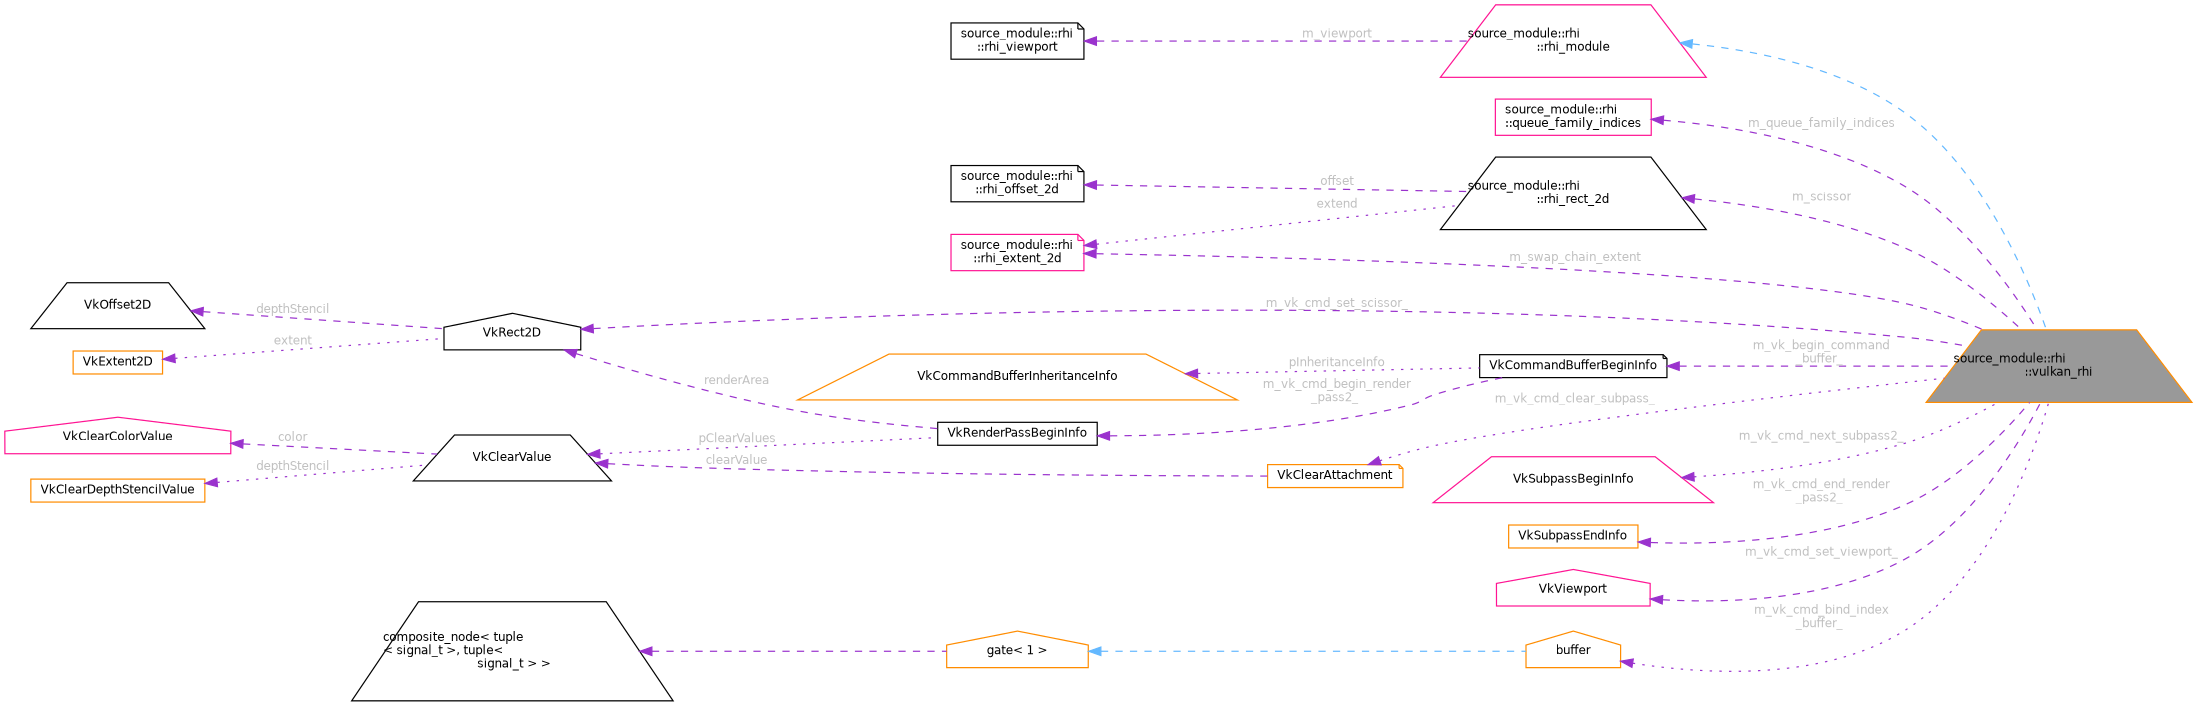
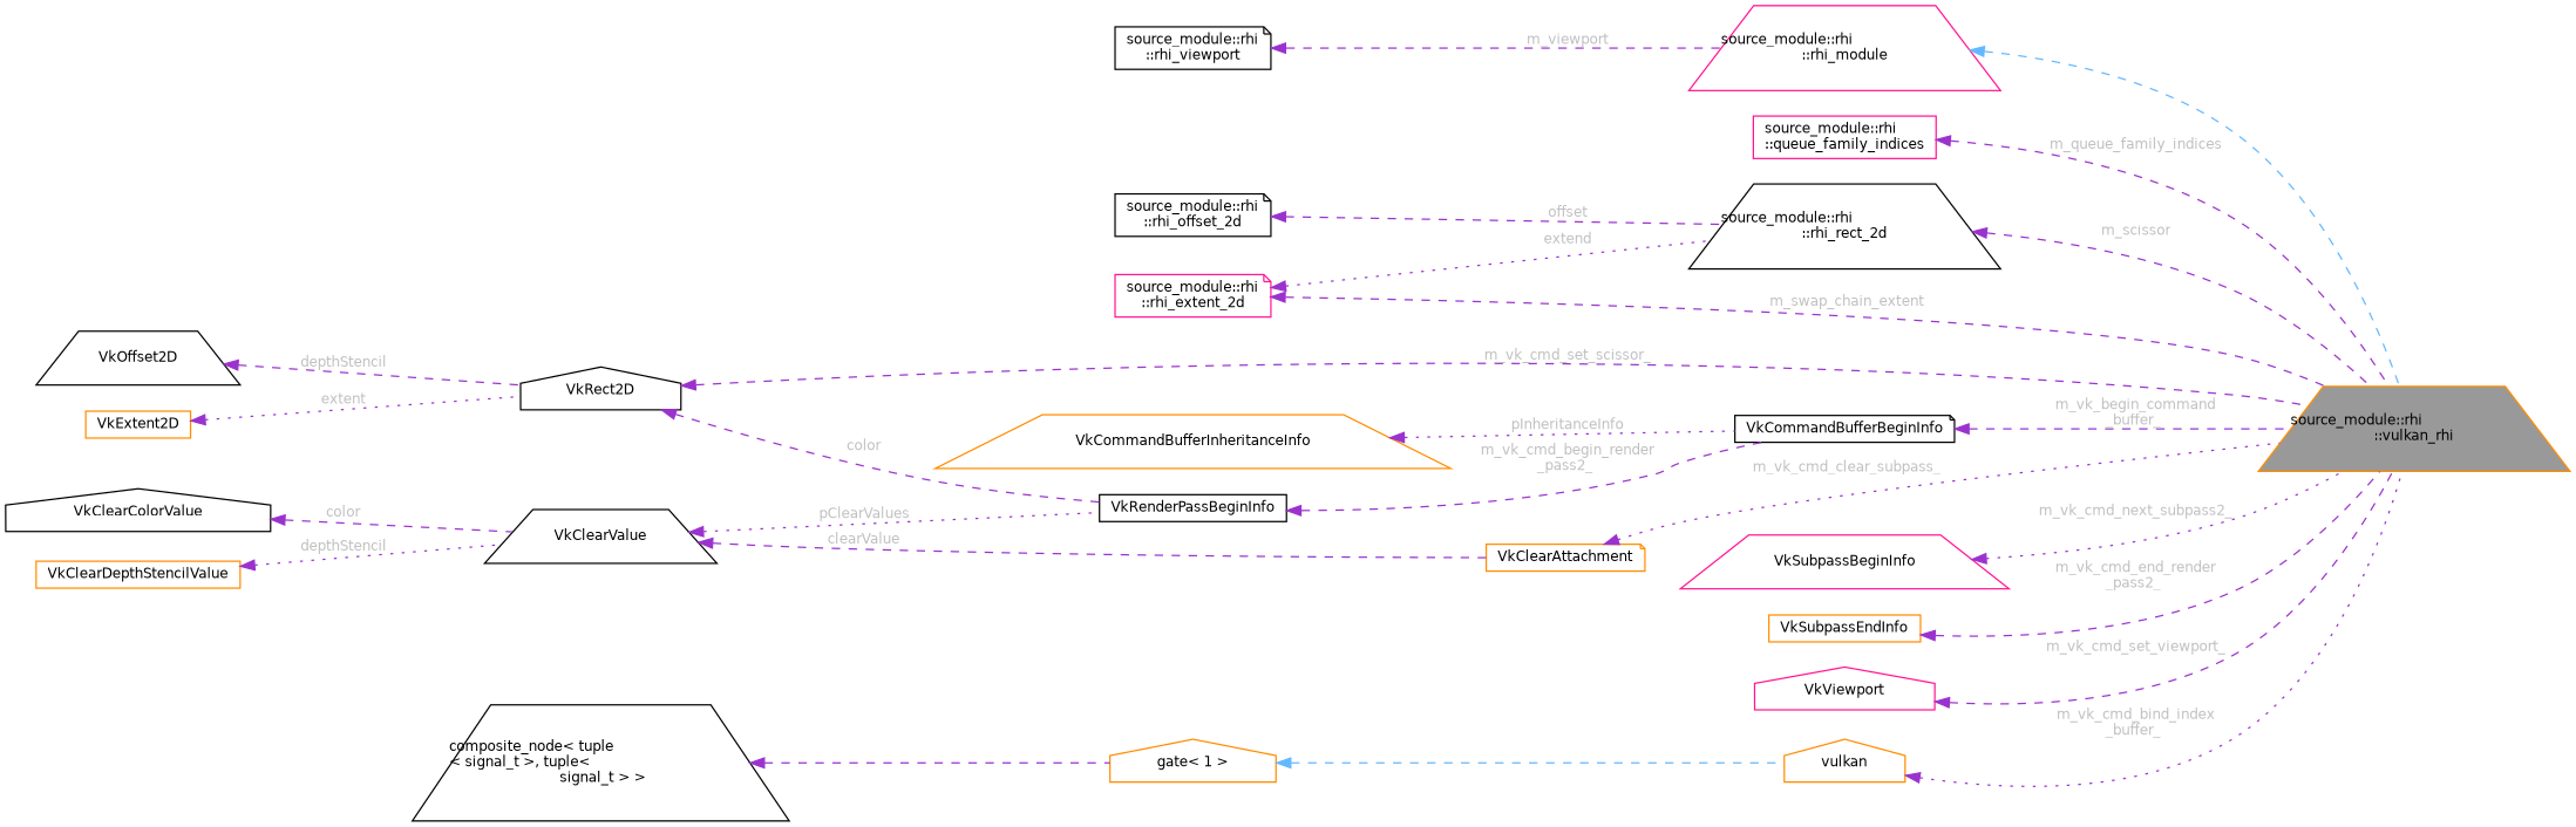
  digraph {
    rankdir=LR
    node [color=black fillcolor=white fontname=Helvetica fontsize=10 shape=trapezium style=filled]
    edge [color=darkorchid3 dir=back fontname=Helvetica fontsize=10 labelfontname=Helvetica labelfontsize=10 style=dashed fontcolor=grey]
    n1 [color=darkorange fillcolor=grey60 fontcolor=black height=0.2 label="source_module::rhi\l::vulkan_rhi" width=0.4]
    n2 [color=deeppink height=0.2 label="source_module::rhi\l::rhi_module" width=0.4]
    n3 [height=0.2 label="source_module::rhi\l::rhi_viewport" shape=note width=0.4]
    n4 [color=deeppink height=0.2 label="source_module::rhi\l::queue_family_indices" shape=box width=0.4]
    n5 [color=deeppink height=0.2 label="source_module::rhi\l::rhi_extent_2d" shape=note width=0.4]
    n6 [height=0.2 label="source_module::rhi\l::rhi_rect_2d" width=0.4]
    n7 [height=0.2 label="source_module::rhi\l::rhi_offset_2d" shape=note width=0.4]
    n8 [height=0.2 label=VkCommandBufferBeginInfo shape=note width=0.4]
    n9 [color=darkorange height=0.2 label=VkCommandBufferInheritanceInfo width=0.4]
    n10 [height=0.2 label=VkRenderPassBeginInfo shape=box width=0.4]
    n11 [height=0.2 label=VkRect2D shape=house width=0.4]
    n12 [height=0.2 label=VkOffset2D width=0.4]
    n13 [color=darkorange height=0.2 label=VkExtent2D shape=box width=0.4]
    n14 [height=0.2 label=VkClearValue width=0.4]
    n15 [color=darkorange height=0.2 label=VkClearAttachment shape=note width=0.4]
-   n16 [color=deeppink height=0.2 label=VkClearColorValue shape=house width=0.4]
+   n16 [height=0.2 label=VkClearColorValue shape=house width=0.4]
    n17 [color=darkorange height=0.2 label=VkClearDepthStencilValue shape=box width=0.4]
    n18 [color=deeppink height=0.2 label=VkSubpassBeginInfo width=0.4]
    n19 [color=darkorange height=0.2 label=VkSubpassEndInfo shape=box width=0.4]
    n20 [color=deeppink height=0.2 label=VkViewport shape=house width=0.4]
-   n21 [color=darkorange height=0.2 label=buffer shape=house width=0.4]
+   n21 [color=darkorange height=0.2 label=vulkan shape=house width=0.4]
    n22 [color=darkorange height=0.2 label="gate\< 1 \>" shape=house width=0.4]
    n23 [height=0.2 label="composite_node\< tuple\l\< signal_t \>, tuple\<\l signal_t \> \>" width=0.4]
    n2 -> n1 [color=steelblue1 fontcolor=""]
    n3 -> n2 [label=" m_viewport"]
    n4 -> n1 [label=" m_queue_family_indices"]
    n5 -> n1 [label=" m_swap_chain_extent"]
    n5 -> n6 [label=" extend" style=dotted]
    n6 -> n1 [label=" m_scissor"]
    n7 -> n6 [label=" offset"]
    n8 -> n1 [label=" m_vk_begin_command\l_buffer_"]
    n9 -> n8 [label=" pInheritanceInfo" style=dotted]
    n10 -> n8 [label=" m_vk_cmd_begin_render\l_pass2_"]
    n11 -> n1 [label=" m_vk_cmd_set_scissor_"]
-   n11 -> n10 [label=" renderArea"]
+   n11 -> n10 [label=" color"]
    n12 -> n11 [label=" depthStencil"]
    n13 -> n11 [label=" extent" style=dotted]
    n14 -> n10 [label=" pClearValues" style=dotted]
    n14 -> n15 [label=" clearValue"]
    n15 -> n1 [label=" m_vk_cmd_clear_subpass_" style=dotted]
    n16 -> n14 [label=" color"]
    n17 -> n14 [label=" depthStencil" style=dotted]
    n18 -> n1 [label=" m_vk_cmd_next_subpass2_" style=dotted]
    n19 -> n1 [label=" m_vk_cmd_end_render\l_pass2_"]
    n20 -> n1 [label=" m_vk_cmd_set_viewport_"]
    n21 -> n1 [label=" m_vk_cmd_bind_index\l_buffer_" style=dotted]
    n22 -> n21 [color=steelblue1 fontcolor=""]
    n23 -> n22 [fontcolor=""]
  }
